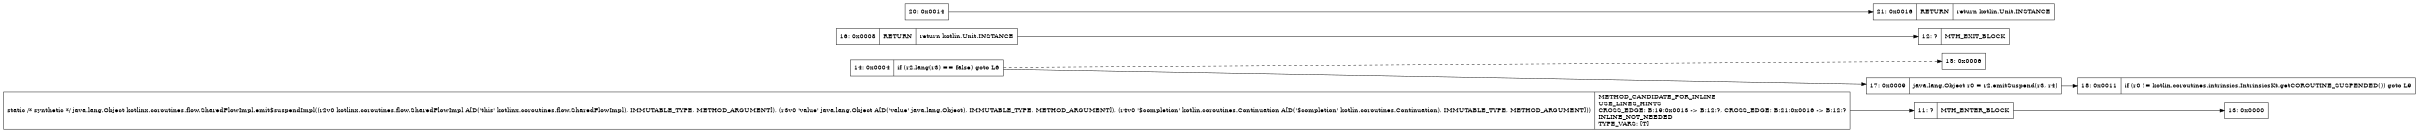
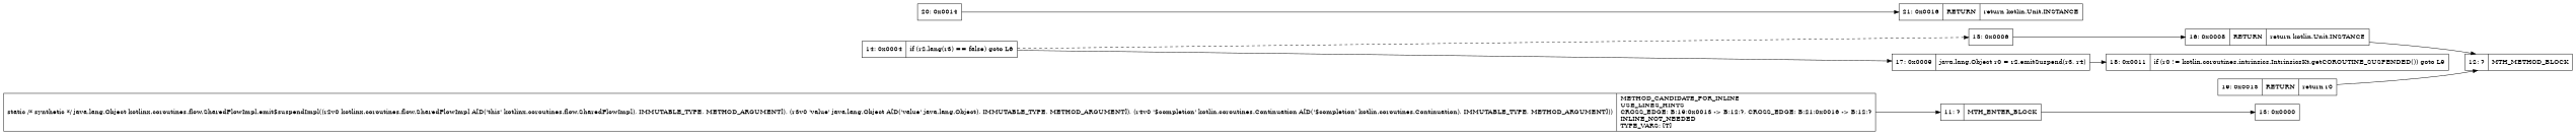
  digraph {
    rankdir=LR
    node [shape=record]
    n1 [label="{11\:\ ?|MTH_ENTER_BLOCK\l}"]
    n2 [label="{13\:\ 0x0000}"]
    n3 [label="{14\:\ 0x0004|if (r2.lang(r3) == false) goto L6\l}"]
    n4 [label="{15\:\ 0x0006}"]
    n5 [label="{17\:\ 0x0009|java.lang.Object r0 = r2.emitSuspend(r3, r4)\l}"]
    n6 [label="{16\:\ 0x0008|RETURN\l|return kotlin.Unit.INSTANCE\l}"]
    n7 [label="{18\:\ 0x0011|if (r0 != kotlin.coroutines.intrinsics.IntrinsicsKt.getCOROUTINE_SUSPENDED()) goto L9\l}"]
-   n8 [label="{12\:\ ?|MTH_EXIT_BLOCK\l}"]
+   n8 [label="{12\:\ ?|MTH_METHOD_BLOCK\l}"]
+   n9 [label="{19\:\ 0x0013|RETURN\l|return r0\l}"]
    n10 [label="{20\:\ 0x0014}"]
    n11 [label="{21\:\ 0x0016|RETURN\l|return kotlin.Unit.INSTANCE\l}"]
    n12 [label="{static \/* synthetic *\/ java.lang.Object kotlinx.coroutines.flow.SharedFlowImpl.emit$suspendImpl((r2v0 kotlinx.coroutines.flow.SharedFlowImpl A[D('this' kotlinx.coroutines.flow.SharedFlowImpl), IMMUTABLE_TYPE, METHOD_ARGUMENT]), (r3v0 'value' java.lang.Object A[D('value' java.lang.Object), IMMUTABLE_TYPE, METHOD_ARGUMENT]), (r4v0 '$completion' kotlin.coroutines.Continuation A[D('$completion' kotlin.coroutines.Continuation), IMMUTABLE_TYPE, METHOD_ARGUMENT]))  | METHOD_CANDIDATE_FOR_INLINE\lUSE_LINES_HINTS\lCROSS_EDGE: B:19:0x0013 \-\> B:12:?, CROSS_EDGE: B:21:0x0016 \-\> B:12:?\lINLINE_NOT_NEEDED\lTYPE_VARS: [T]\l}"]
    n1 -> n2
    n3 -> n4 [style=dashed]
    n3 -> n5
+   n4 -> n6
    n5 -> n7
    n6 -> n8
+   n9 -> n8
    n10 -> n11
    n12 -> n1
  }
